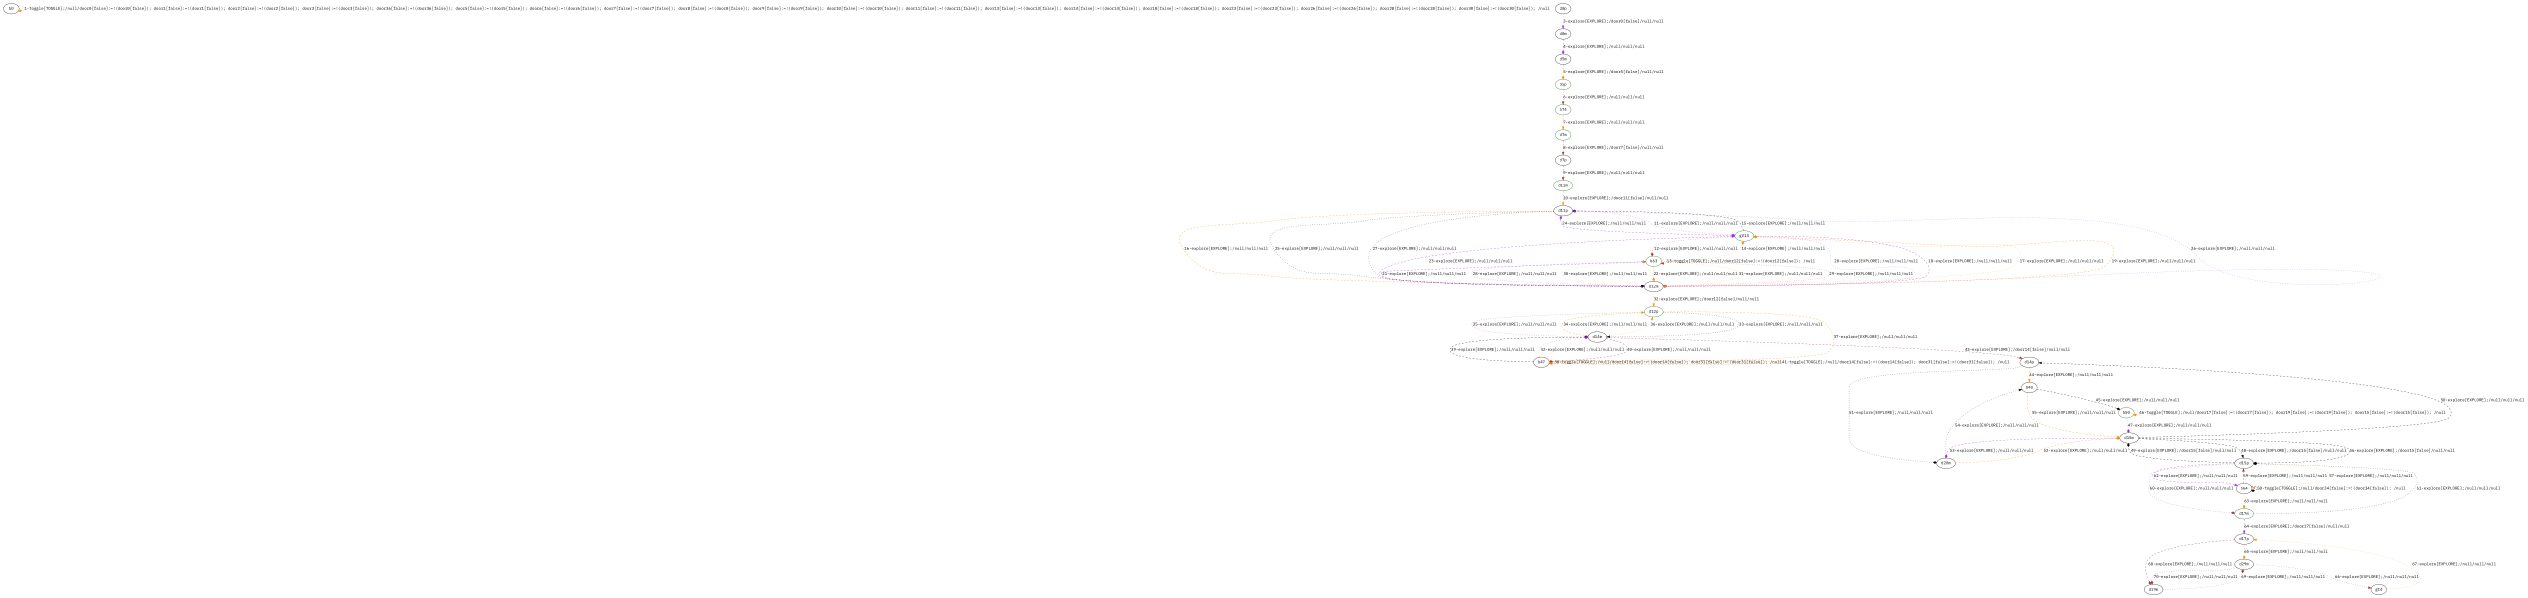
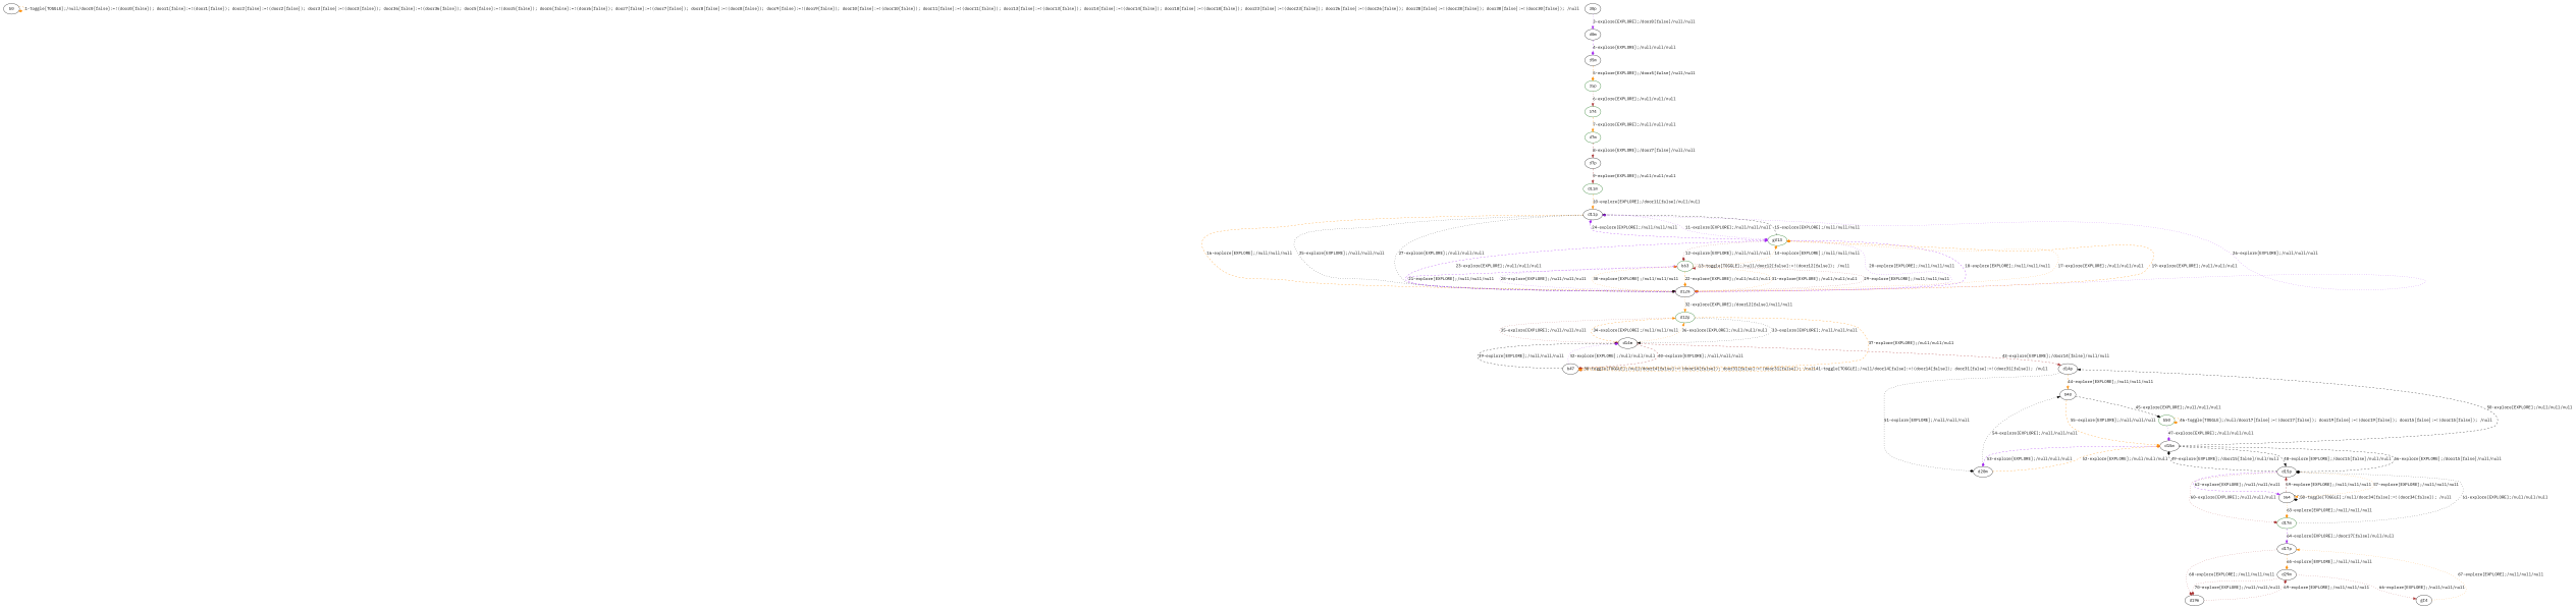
  digraph {
    fontname="IBM Plex Mono"
    node [color=black fontname="IBM Plex Mono"]
    edge [arrowhead=normal color=darkorange fontname="IBM Plex Mono" style=dashed]
    b0
    d0p
    d0m
    d5m
    d5p [color=darkgreen]
    b74 [color=darkgreen]
    d7m [color=darkgreen]
    d7p
    d11m [color=darkgreen]
    d11p
    gf13 [color=darkgreen]
    d12m
    b63 [color=darkgreen]
    d12p [color=darkgreen]
    d14m
    b47
    d14p
    b48
    d20m
    b50 [color=darkgreen]
    d15m
    d15p
    b64
    d17m [color=darkgreen]
    d17p
    d29m
    d19m
    gf4
    b0 -> b0 [arrowhead=diamond label="1-toggle[TOGGLE];/null/door0[false]:=!(door0[false]); door1[false]:=!(door1[false]); door2[false]:=!(door2[false]); door3[false]:=!(door3[false]); door36[false]:=!(door36[false]); door5[false]:=!(door5[false]); door6[false]:=!(door6[false]); door7[false]:=!(door7[false]); door8[false]:=!(door8[false]); door9[false]:=!(door9[false]); door10[false]:=!(door10[false]); door11[false]:=!(door11[false]); door13[false]:=!(door13[false]); door14[false]:=!(door14[false]); door18[false]:=!(door18[false]); door23[false]:=!(door23[false]); door26[false]:=!(door26[false]); door28[false]:=!(door28[false]); door30[false]:=!(door30[false]); /null"]
    d0p -> d0m [color=purple label="3-explore[EXPLORE];/door0[false]/null/null" style=dotted]
    d0m -> d5m [arrowhead=diamond color=purple label="4-explore[EXPLORE];/null/null/null"]
    d5m -> d5p [arrowhead=diamond label="5-explore[EXPLORE];/door5[false]/null/null"]
    d5p -> b74 [color=brown label="6-explore[EXPLORE];/null/null/null" style=dotted]
    b74 -> d7m [label="7-explore[EXPLORE];/null/null/null"]
    d7m -> d7p [color=brown label="8-explore[EXPLORE];/door7[false]/null/null"]
    d7p -> d11m [color=brown label="9-explore[EXPLORE];/null/null/null"]
    d11m -> d11p [label="10-explore[EXPLORE];/door11[false]/null/null"]
    d11p -> gf13 [arrowhead=diamond color=purple label="11-explore[EXPLORE];/null/null/null" style=dotted]
    d11p -> d12m [label="16-explore[EXPLORE];/null/null/null"]
    d11p -> d12m [arrowhead=diamond color=black label="25-explore[EXPLORE];/null/null/null" style=dotted]
    d11p -> d12m [color=black label="27-explore[EXPLORE];/null/null/null" style=dotted]
    gf13 -> d11p [arrowhead=diamond color=black label="15-explore[EXPLORE];/null/null/null"]
    gf13 -> d11p [arrowhead=diamond color=purple label="24-explore[EXPLORE];/null/null/null"]
    gf13 -> d12m [arrowhead=diamond color=purple label="18-explore[EXPLORE];/null/null/null"]
    gf13 -> d12m [arrowhead=diamond color=purple label="20-explore[EXPLORE];/null/null/null" style=dotted]
    gf13 -> b63 [arrowhead=diamond color=brown label="12-explore[EXPLORE];/null/null/null" style=dotted]
    d12m -> d11p [color=purple label="26-explore[EXPLORE];/null/null/null" style=dotted]
    d12m -> gf13 [arrowhead=diamond label="17-explore[EXPLORE];/null/null/null" style=dotted]
    d12m -> gf13 [arrowhead=diamond label="19-explore[EXPLORE];/null/null/null"]
    d12m -> gf13 [color=purple label="23-explore[EXPLORE];/null/null/null"]
    d12m -> b63 [color=purple label="21-explore[EXPLORE];/null/null/null"]
    d12m -> b63 [color=purple label="28-explore[EXPLORE];/null/null/null" style=dotted]
    d12m -> b63 [label="30-explore[EXPLORE];/null/null/null" style=dotted]
    d12m -> d12p [label="32-explore[EXPLORE];/door12[false]/null/null" style=dotted]
    b63 -> gf13 [arrowhead=diamond label="14-explore[EXPLORE];/null/null/null" style=dotted]
    b63 -> d12m [arrowhead=diamond label="22-explore[EXPLORE];/null/null/null"]
    b63 -> d12m [color=brown label="29-explore[EXPLORE];/null/null/null" style=dotted]
    b63 -> d12m [label="31-explore[EXPLORE];/null/null/null" style=dotted]
    b63 -> b63 [color=brown label="13-toggle[TOGGLE];/null/door12[false]:=!(door12[false]); /null" style=dotted]
    d12p -> d14m [color=black label="33-explore[EXPLORE];/null/null/null" style=dotted]
    d12p -> d14m [arrowhead=diamond color=brown label="35-explore[EXPLORE];/null/null/null" style=dotted]
    d12p -> b47 [label="37-explore[EXPLORE];/null/null/null"]
    d14m -> d12p [label="34-explore[EXPLORE];/null/null/null"]
    d14m -> d12p [label="36-explore[EXPLORE];/null/null/null" style=dotted]
    d14m -> b47 [arrowhead=diamond color=brown label="40-explore[EXPLORE];/null/null/null"]
    d14m -> d14p [color=brown label="43-explore[EXPLORE];/door14[false]/null/null"]
    b47 -> d14m [color=black label="39-explore[EXPLORE];/null/null/null"]
    b47 -> d14m [arrowhead=diamond color=purple label="42-explore[EXPLORE];/null/null/null" style=dotted]
    b47 -> b47 [color=brown label="38-toggle[TOGGLE];/null/door14[false]:=!(door14[false]); door31[false]:=!(door31[false]); /null" style=dotted]
    b47 -> b47 [arrowhead=diamond label="41-toggle[TOGGLE];/null/door14[false]:=!(door14[false]); door31[false]:=!(door31[false]); /null"]
    d14p -> b48 [label="44-explore[EXPLORE];/null/null/null"]
    d14p -> d20m [arrowhead=diamond color=black label="51-explore[EXPLORE];/null/null/null" style=dotted]
    b48 -> b50 [arrowhead=diamond color=black label="45-explore[EXPLORE];/null/null/null"]
    b48 -> d15m [label="55-explore[EXPLORE];/null/null/null"]
    d20m -> b48 [color=black label="54-explore[EXPLORE];/null/null/null" style=dotted]
    d20m -> d15m [arrowhead=diamond label="52-explore[EXPLORE];/null/null/null"]
    b50 -> b50 [arrowhead=diamond label="46-toggle[TOGGLE];/null/door17[false]:=!(door17[false]); door19[false]:=!(door19[false]); door15[false]:=!(door15[false]); /null"]
    b50 -> d15m [arrowhead=diamond color=purple label="47-explore[EXPLORE];/null/null/null" style=dotted]
    d15m -> d14p [color=black label="50-explore[EXPLORE];/null/null/null"]
    d15m -> d20m [arrowhead=diamond color=purple label="53-explore[EXPLORE];/null/null/null"]
    d15m -> d15p [color=black label="48-explore[EXPLORE];/door15[false]/null/null"]
    d15m -> d15p [arrowhead=diamond color=black label="56-explore[EXPLORE];/door15[false]/null/null"]
    d15p -> d15m [arrowhead=diamond color=black label="49-explore[EXPLORE];/door15[false]/null/null"]
    d15p -> b64 [label="57-explore[EXPLORE];/null/null/null" style=dotted]
    d15p -> b64 [color=purple label="62-explore[EXPLORE];/null/null/null"]
    d15p -> d17m [arrowhead=diamond color=brown label="60-explore[EXPLORE];/null/null/null" style=dotted]
    b64 -> d15p [color=brown label="59-explore[EXPLORE];/null/null/null"]
    b64 -> b64 [arrowhead=diamond color=black label="58-toggle[TOGGLE];/null/door34[false]:=!(door34[false]); /null"]
    b64 -> d17m [arrowhead=diamond label="63-explore[EXPLORE];/null/null/null" style=dotted]
    d17m -> d15p [arrowhead=diamond color=black label="61-explore[EXPLORE];/null/null/null" style=dotted]
    d17m -> d17p [color=purple label="64-explore[EXPLORE];/door17[false]/null/null"]
    d17p -> d29m [arrowhead=diamond label="65-explore[EXPLORE];/null/null/null"]
-   d17p -> d19m [arrowhead=diamond color=brown label="68-explore[EXPLORE];/null/null/null"]
+   d17p -> d19m [arrowhead=diamond color=brown label="68-explore[EXPLORE];/null/null/null" style=dotted]
    d29m -> d19m [arrowhead=diamond color=brown label="70-explore[EXPLORE];/null/null/null" style=dotted]
    d29m -> gf4 [color=brown label="66-explore[EXPLORE];/null/null/null" style=dotted]
    d19m -> d29m [arrowhead=diamond color=brown label="69-explore[EXPLORE];/null/null/null" style=dotted]
    gf4 -> d17p [label="67-explore[EXPLORE];/null/null/null" style=dotted]
  }
